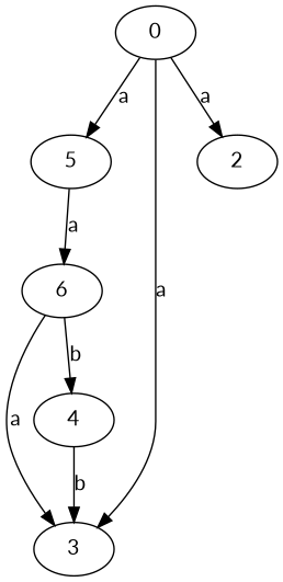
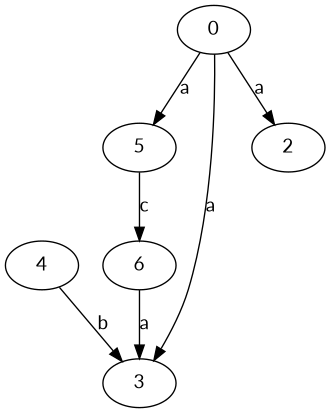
  strict digraph {
    fontname=Lato
    node [fontname=Lato]
    edge [fontname=Lato]
    n1 [label=5]
    6
    3
    4
    0
    2
-   n1 -> 6 [label=a]
+   n1 -> 6 [label=c]
    6 -> 3 [label=a]
-   6 -> 4 [label=b]
    4 -> 3 [label=b]
    0 -> n1 [label=a]
    0 -> 3 [label=a]
    0 -> 2 [label=a]
  }
